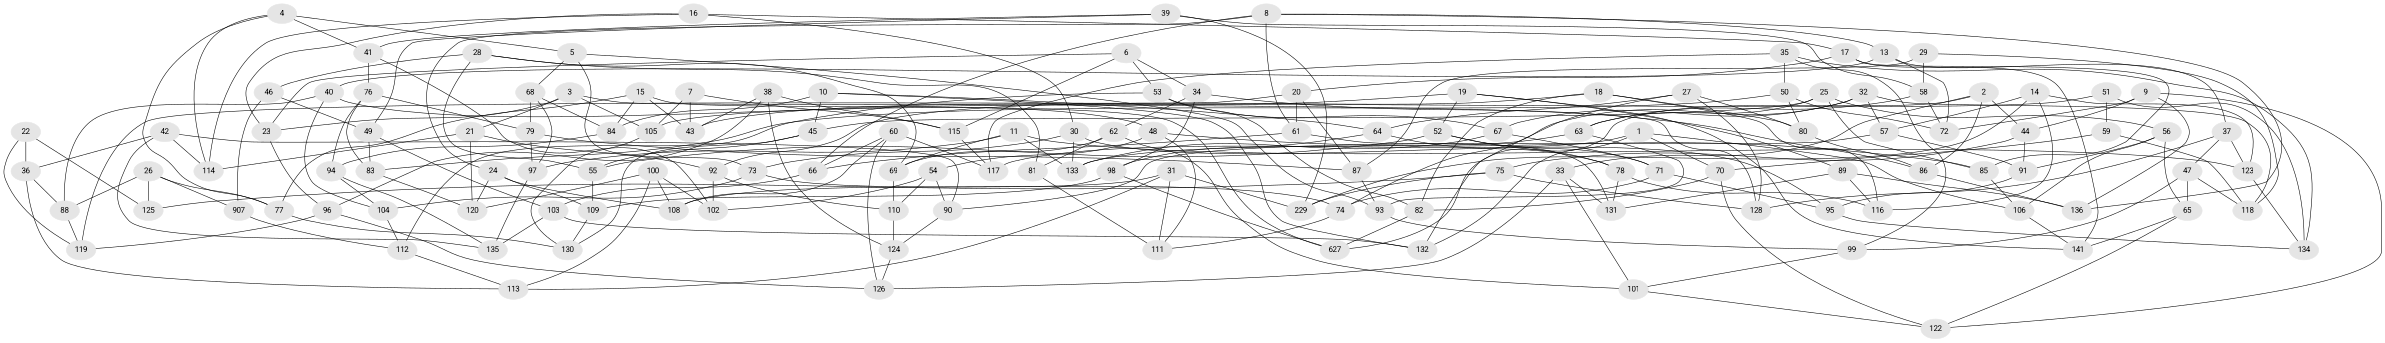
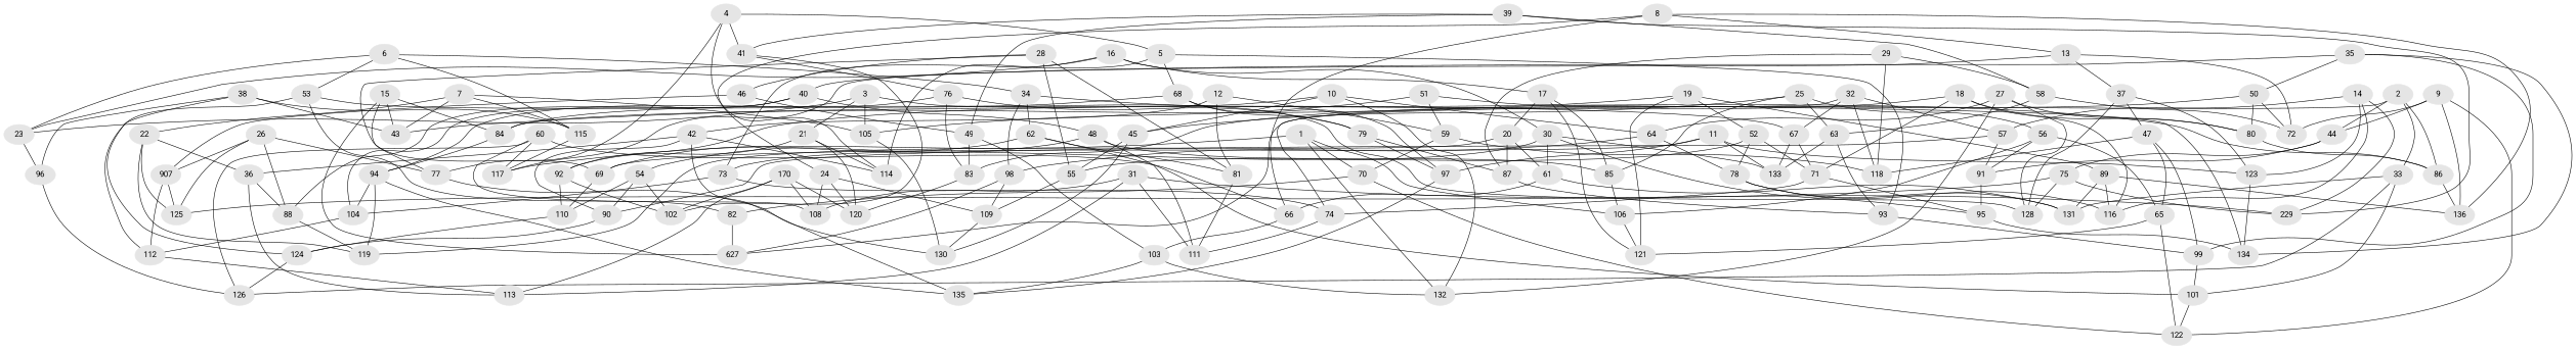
  graph {
    fontname=Roboto
    node [color=gray90 fontname=Roboto style=filled]
    edge [fontname=Roboto]
    1
    70
    106
    117
    132
    122
    82
-   121 [label=141]
+   121
    2
    33
    44
    86
    n13 [label=627]
    101
    126
    131
    75
    91
    136
    3
    21
    23
    105
    128
    114
    92
    120
    96
    130
    4
    5
    41
    77
    68
    73
    93
    76
    102
    84
    97
    79
    74
    104
    99
    6
    34
    53
    115
    62
    98
    67
    112
    7
    22
    43
    36
    119
    125
    8
    13
    24
    61
    66
    72
    37
    40
    108
    109
    9
    10
    45
    64
    55
    78
    94
    11
    69
    123
    133
    110
    135
    134
+   12
    42
    59
    81
    88
    113
    90
    118
    111
    47
    48
    14
    57
    116
    n97 [label=229]
    15
    16
    17
    30
    20
    85
    95
    87
    18
    80
    19
    52
    89
    71
    25
    56
    63
    65
    26
    n117 [label=907]
    27
    28
    46
    49
    29
    58
    103
    31
    32
    35
    50
    83
    38
    124
    39
    54
    51
    60
-   100
+   100 [label=170]
    1 -- 70
    1 -- 106
    1 -- 117
    1 -- 132
    70 -- 122
    70 -- 82
    106 -- 121
    82 -- n13
    2 -- 33
    2 -- 44
    2 -- 86
    2 -- n13
    33 -- 101
    33 -- 126
    33 -- 131
    44 -- 75
    44 -- 91
    86 -- 136
    101 -- 122
    75 -- 128
    75 -- 125
    75 -- n97
    91 -- 95
    3 -- 21
    3 -- 23
    3 -- 105
    3 -- 128
    21 -- 114
    21 -- 92
    21 -- 120
    23 -- 96
    105 -- 130
    92 -- 102
    92 -- 110
    96 -- 126
-   96 -- 119
+   94 -- 119
    4 -- 114
    4 -- 5
    4 -- 41
    4 -- 77
    5 -- 68
    5 -- 73
    5 -- 93
    41 -- 76
    41 -- 102
    77 -- 130
    68 -- 84
    68 -- 97
    68 -- 79
    73 -- 74
    73 -- 104
    93 -- 99
    76 -- 79
    76 -- 94
    76 -- 83
    84 -- 94
    97 -- 135
    79 -- 97
    79 -- 87
    74 -- 111
    104 -- 112
    99 -- 101
    6 -- 23
    6 -- 34
    6 -- 53
    6 -- 115
    34 -- 86
    34 -- 62
    34 -- 98
    53 -- 82
    53 -- 67
    53 -- 112
    115 -- 117
    62 -- 101
    62 -- 69
    62 -- 81
    98 -- n13
    98 -- 109
    67 -- 133
    67 -- 71
    112 -- 113
    7 -- 105
    7 -- 115
+   7 -- 22
    7 -- 43
    22 -- 36
    22 -- 119
    22 -- 125
    36 -- 88
    36 -- 113
    8 -- 136
    8 -- 13
    8 -- 24
-   8 -- 61
+   30 -- 61
    8 -- 66
    13 -- 72
    13 -- 37
    13 -- 40
    24 -- 120
    24 -- 108
    24 -- 109
    61 -- 131
    61 -- 66
    66 -- 103
    37 -- 128
    37 -- 123
    37 -- 47
    40 -- 104
    40 -- 88
    40 -- 48
    109 -- 130
    9 -- 122
    9 -- 44
    9 -- 136
    9 -- 72
    10 -- 132
    10 -- 84
    10 -- 45
    10 -- 64
    45 -- 130
    45 -- 55
    64 -- 98
    64 -- 78
    55 -- 109
    78 -- 131
    78 -- 116
    94 -- 104
    94 -- 135
    11 -- 97
    11 -- 69
    11 -- 123
    11 -- 133
    69 -- 110
    123 -- 134
    110 -- 124
+   12 -- 42
+   12 -- 59
+   12 -- 81
    42 -- 114
    42 -- 36
    42 -- 135
    42 -- 90
    59 -- 70
    59 -- 118
    81 -- 111
    88 -- 119
    90 -- 124
    47 -- 99
    47 -- 118
    47 -- 65
    48 -- 111
    48 -- 85
    48 -- 54
    14 -- 123
    14 -- 57
    14 -- 116
    14 -- n97
    57 -- 91
    57 -- 90
    15 -- n13
    15 -- 77
    15 -- 84
    15 -- 43
    16 -- 23
    16 -- 114
    16 -- 17
    16 -- 30
    17 -- 121
    17 -- 20
    17 -- 85
    30 -- 73
    30 -- 133
    30 -- 95
    20 -- 119
    20 -- 61
    20 -- 87
    85 -- 106
    95 -- 134
    87 -- 93
-   18 -- 82
+   18 -- 71
    18 -- 92
    18 -- 116
    18 -- 80
    80 -- 86
    19 -- 121
    19 -- 43
    19 -- 52
    19 -- 89
    52 -- 55
    52 -- 78
    52 -- 71
    89 -- 131
    89 -- 136
    89 -- 116
    71 -- 74
    71 -- 95
    25 -- 45
    25 -- 85
    25 -- 56
    25 -- 63
    56 -- 106
    56 -- 91
    56 -- 65
    63 -- 93
    63 -- 133
    65 -- 122
    65 -- 121
    26 -- 77
    26 -- 125
    26 -- 88
    26 -- n117
    n117 -- 112
+   n117 -- 125
    27 -- 132
    27 -- 128
    27 -- 64
    27 -- 80
    28 -- 55
    28 -- 69
    28 -- 81
    28 -- 46
    46 -- n117
    46 -- 49
    49 -- 103
    49 -- 83
    29 -- 118
    29 -- 87
    29 -- 58
    58 -- 72
    58 -- 63
    103 -- 132
    103 -- 135
    31 -- 108
    31 -- 113
    31 -- 111
    31 -- n97
    32 -- 74
    32 -- 67
    32 -- 118
    32 -- 57
    35 -- 117
    35 -- 99
    35 -- 134
    35 -- 50
    50 -- 72
    50 -- 80
    50 -- 83
    83 -- 120
    38 -- 96
    38 -- 115
    38 -- 43
    38 -- 124
    124 -- 126
    39 -- 41
    39 -- n97
    39 -- 49
    39 -- 58
    54 -- 102
    54 -- 110
    54 -- 90
    51 -- 105
    51 -- 134
    51 -- 59
    60 -- 117
    60 -- 126
    60 -- 66
    60 -- 108
    100 -- 120
    100 -- 102
    100 -- 108
    100 -- 113
  }
